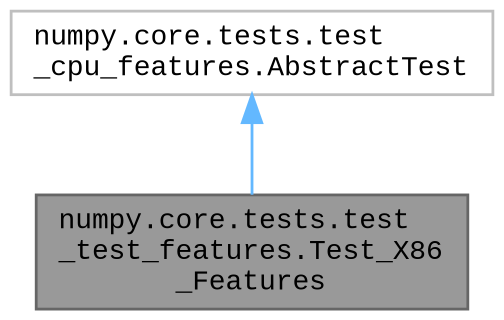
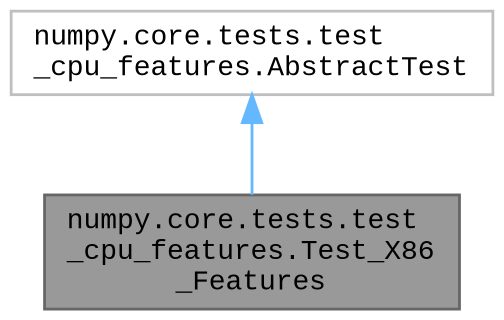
  digraph {
    fontname="Liberation Mono"
    node [fontname="Liberation Mono" fontsize=10 shape=box style=filled]
-   n1 [color=gray40 fillcolor=grey60 fontcolor=black height=0.2 label="numpy.core.tests.test\l_test_features.Test_X86\l_Features" width=0.4]
+   n1 [color=gray40 fillcolor=grey60 fontcolor=black height=0.2 label="numpy.core.tests.test\l_cpu_features.Test_X86\l_Features" width=0.4]
    n2 [color=grey75 fillcolor=white height=0.2 label="numpy.core.tests.test\l_cpu_features.AbstractTest" width=0.4]
    n2 -> n1 [color=steelblue1 dir=back fontname="Liberation Mono" fontsize=10 labelfontname=Helvetica labelfontsize=10 style=solid]
  }
